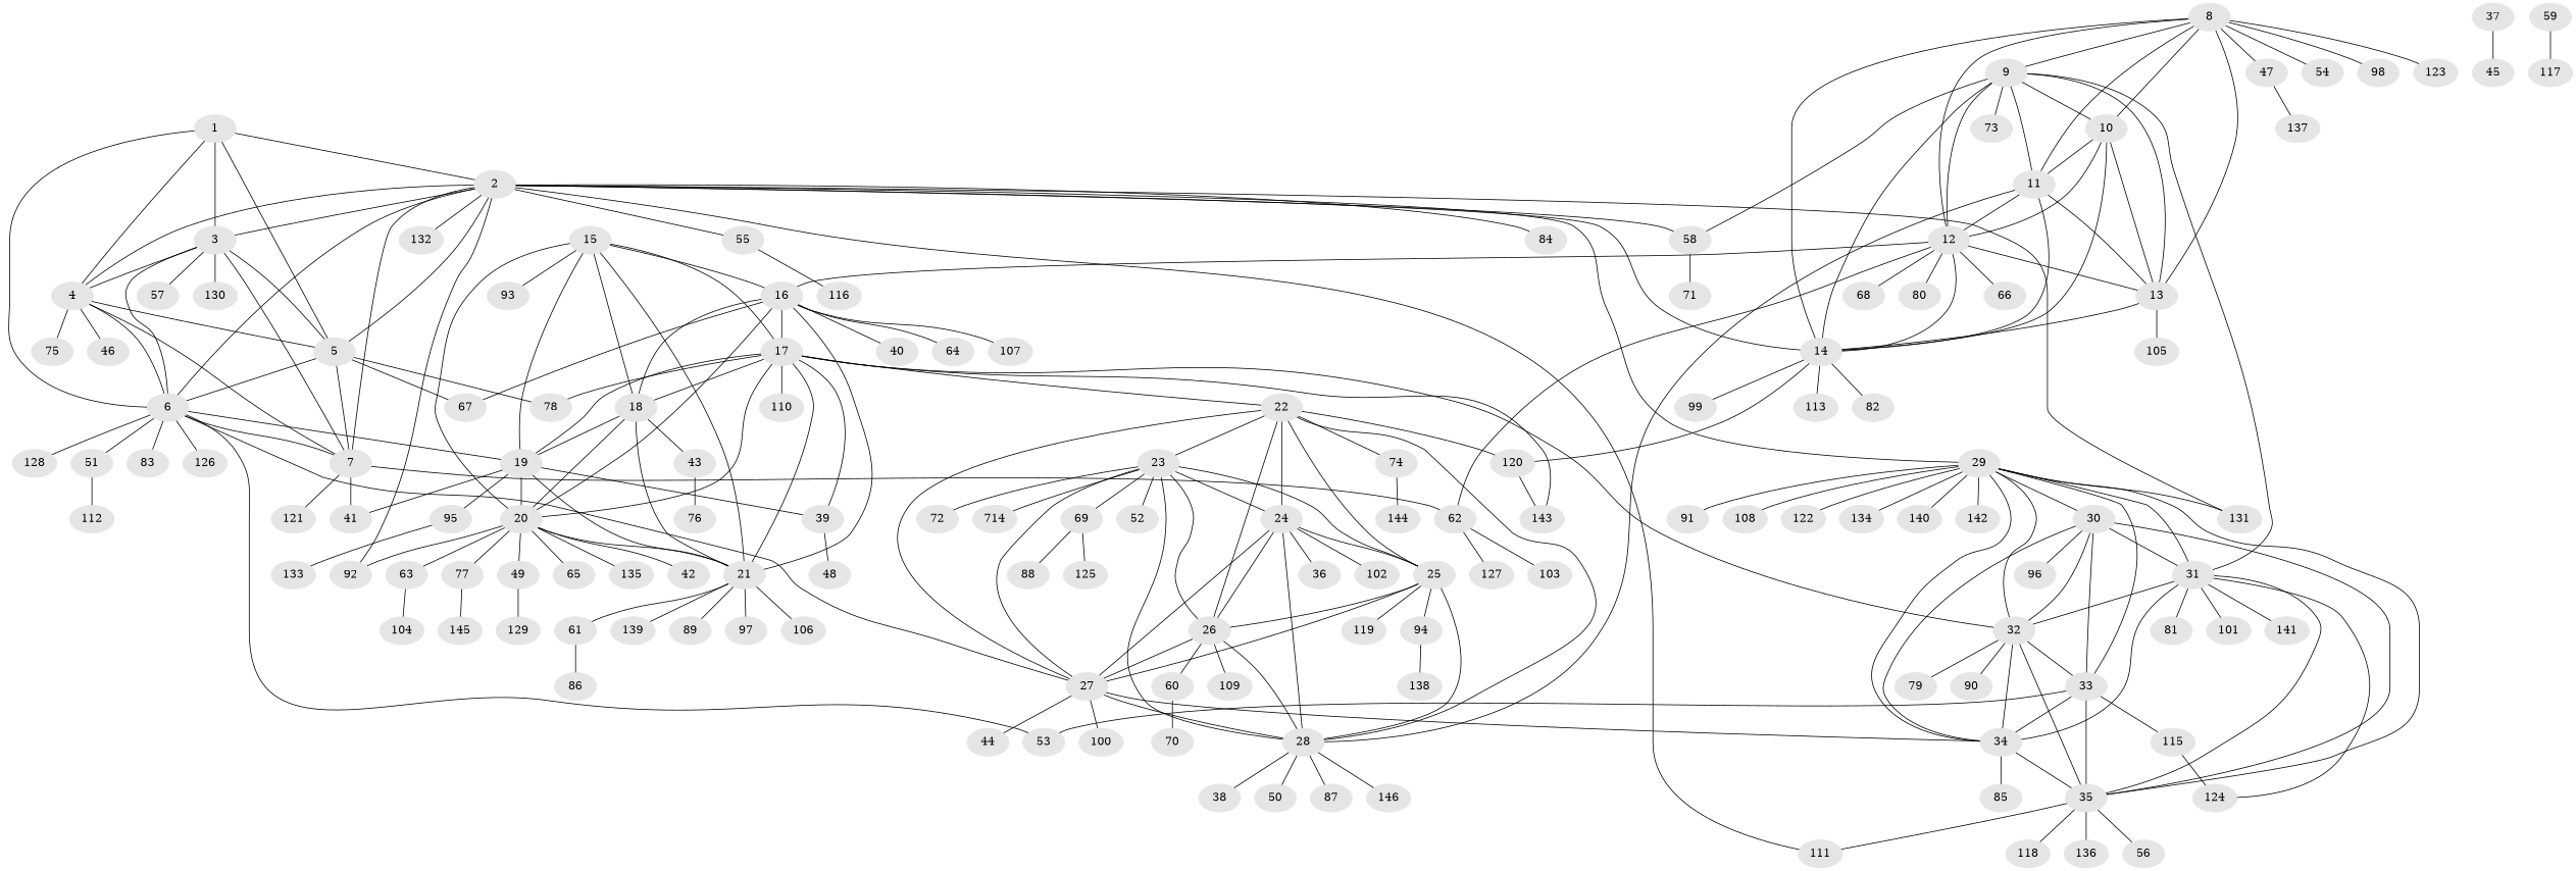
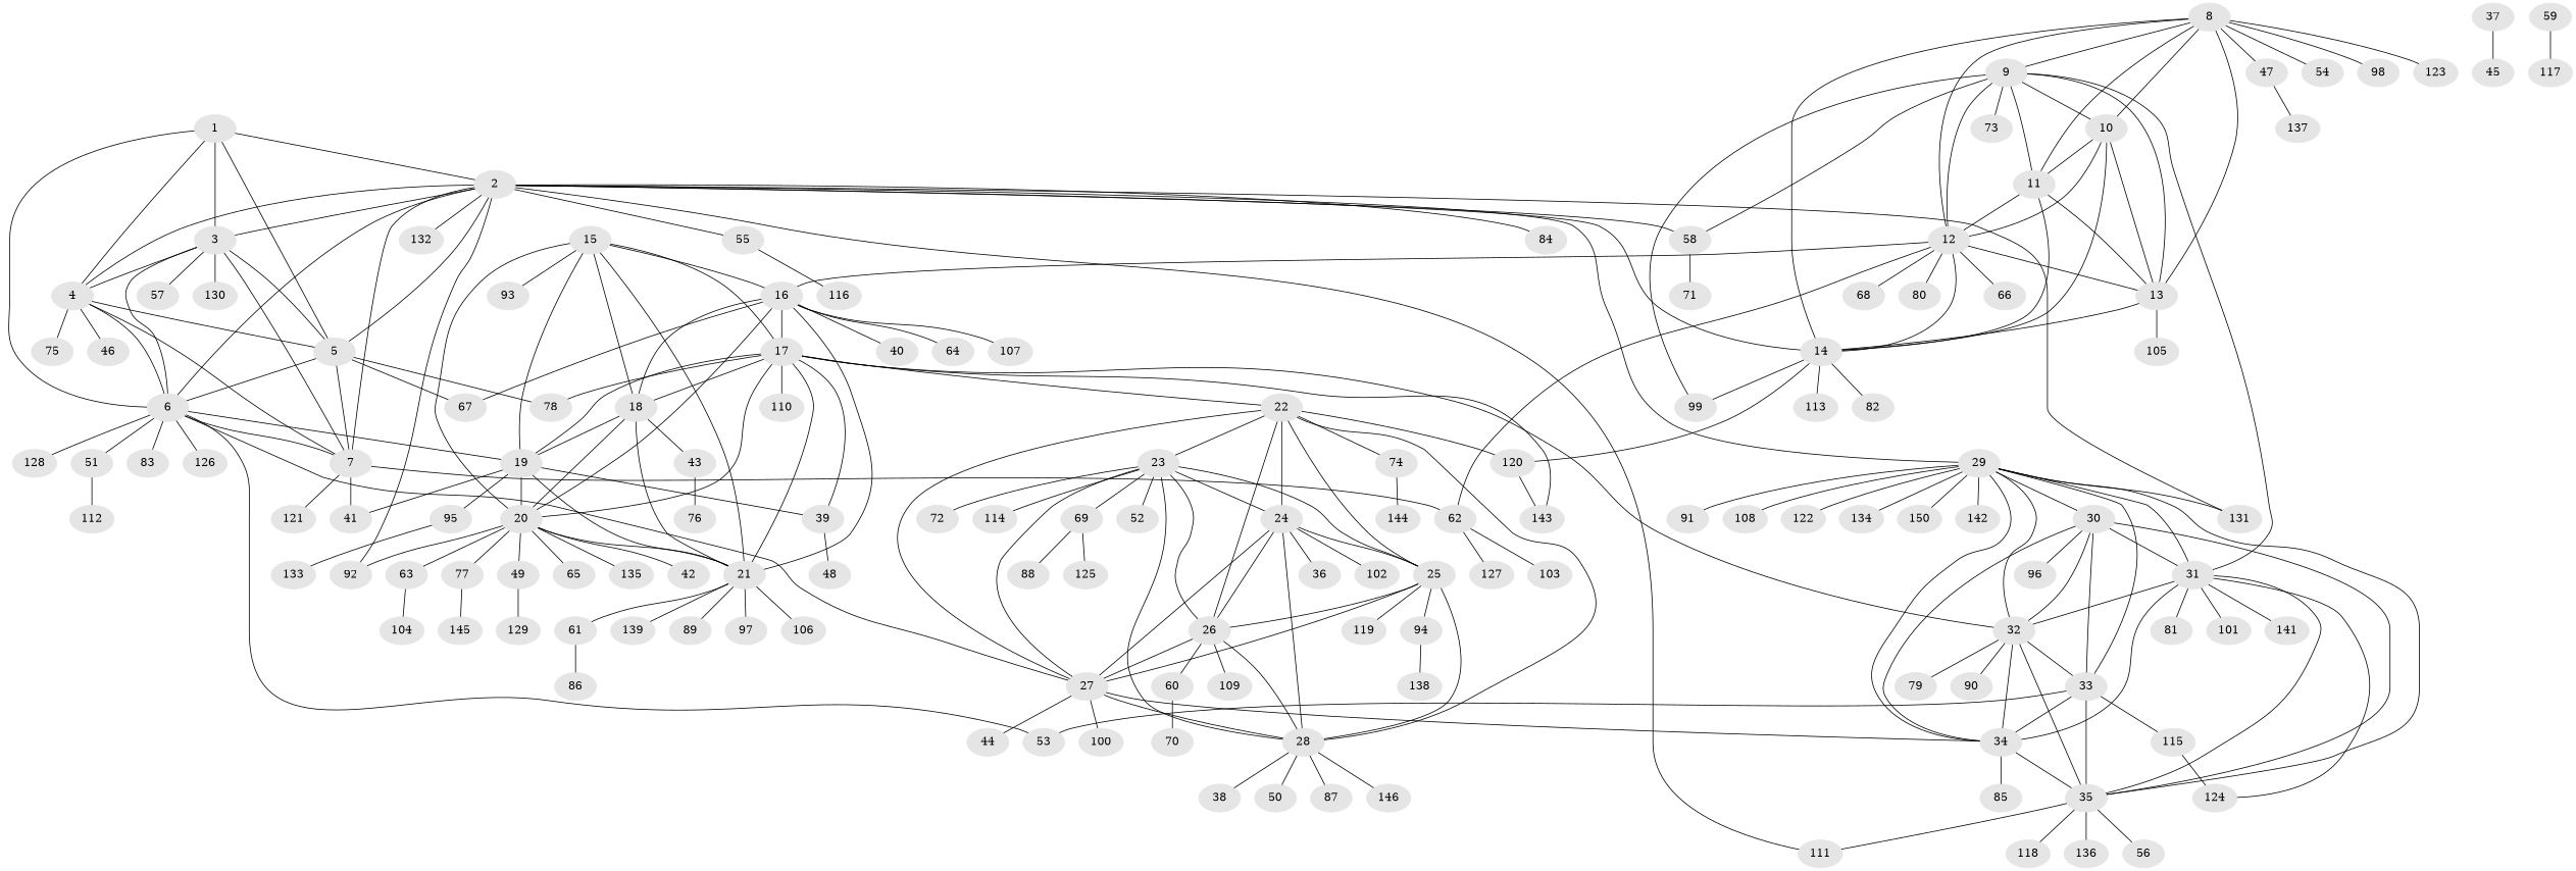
  graph {
    node [color=gray90 style=filled]
    1
    2
    3
    4
    5
    6
    7
    14
    29
    55
    58
    84
    92
    111
    131
    132
    57
    130
    46
    75
    67
    78
    19
    27
    51
    53
    83
    126
    128
    41
    62
    121
    82
    99
    113
    120
    31
    32
    34
    30
    33
    35
    91
    108
    122
    134
-   140
+   140 [label=150]
    142
    116
    71
    20
    21
    39
    95
    28
    44
    100
    112
    103
    127
    8
    9
    10
    11
    12
    13
    47
    54
    98
    123
    73
    16
    66
    68
    80
    105
    137
    81
    101
    141
    124
    38
    50
    87
    146
    17
    18
    40
    64
    107
    37
    45
    59
    117
    15
    93
    22
    110
    143
    43
    42
    49
    63
    65
    77
    135
    61
    89
    97
    106
    139
    23
    24
    25
    26
    74
    79
    90
    76
    48
    133
    129
    104
    145
    86
    52
    69
    72
-   114 [label=714]
+   114
    36
    102
    94
    119
    60
    109
    144
    88
    125
    138
    70
    85
    96
    115
    56
    118
    136
    1 -- 2
    1 -- 3
    1 -- 4
    1 -- 5
    1 -- 6
    2 -- 3
    2 -- 4
    2 -- 5
    2 -- 6
    2 -- 7
    2 -- 14
    2 -- 29
    2 -- 55
    2 -- 58
    2 -- 84
    2 -- 92
    2 -- 111
    2 -- 131
    2 -- 132
    3 -- 4
    3 -- 5
    3 -- 6
    3 -- 7
    3 -- 57
    3 -- 130
    4 -- 5
    4 -- 6
    4 -- 7
    4 -- 46
    4 -- 75
    5 -- 6
    5 -- 7
    5 -- 67
    5 -- 78
    6 -- 7
    6 -- 19
    6 -- 27
    6 -- 51
    6 -- 53
    6 -- 83
    6 -- 126
    6 -- 128
    7 -- 41
    7 -- 62
    7 -- 121
    14 -- 82
    14 -- 99
    14 -- 113
    14 -- 120
    29 -- 131
    29 -- 31
    29 -- 32
    29 -- 34
    29 -- 30
    29 -- 33
    29 -- 35
    29 -- 91
    29 -- 108
    29 -- 122
    29 -- 134
    29 -- 140
    29 -- 142
    55 -- 116
    58 -- 71
    19 -- 41
    19 -- 20
    19 -- 21
    19 -- 39
    19 -- 95
    27 -- 34
    27 -- 28
    27 -- 44
    27 -- 100
    51 -- 112
    62 -- 103
    62 -- 127
    120 -- 143
    31 -- 32
    31 -- 34
    31 -- 35
    31 -- 81
    31 -- 101
    31 -- 141
    31 -- 124
    32 -- 34
    32 -- 33
    32 -- 35
    32 -- 79
    32 -- 90
    34 -- 35
    34 -- 85
    30 -- 31
    30 -- 32
    30 -- 34
    30 -- 33
    30 -- 35
    30 -- 96
    33 -- 53
    33 -- 34
    33 -- 35
    33 -- 115
    35 -- 111
    35 -- 56
    35 -- 118
    35 -- 136
    20 -- 92
    20 -- 21
    20 -- 42
    20 -- 49
    20 -- 63
    20 -- 65
    20 -- 77
    20 -- 135
    21 -- 61
    21 -- 89
    21 -- 97
    21 -- 106
    21 -- 139
    39 -- 48
    95 -- 133
    28 -- 38
    28 -- 50
    28 -- 87
    28 -- 146
    8 -- 14
    8 -- 9
    8 -- 10
    8 -- 11
    8 -- 12
    8 -- 13
    8 -- 47
    8 -- 54
    8 -- 98
    8 -- 123
-   9 -- 14
+   9 -- 99
    9 -- 58
    9 -- 31
    9 -- 10
    9 -- 11
    9 -- 12
    9 -- 13
    9 -- 73
    10 -- 14
    10 -- 11
    10 -- 12
    10 -- 13
    11 -- 14
-   11 -- 28
    11 -- 12
    11 -- 13
    12 -- 14
    12 -- 62
    12 -- 13
    12 -- 16
    12 -- 66
    12 -- 68
    12 -- 80
    13 -- 14
    13 -- 105
    47 -- 137
    16 -- 67
    16 -- 20
    16 -- 21
    16 -- 17
    16 -- 18
    16 -- 40
    16 -- 64
    16 -- 107
    17 -- 78
    17 -- 19
    17 -- 32
    17 -- 20
    17 -- 21
    17 -- 39
    17 -- 18
    17 -- 22
    17 -- 110
    17 -- 143
    18 -- 19
    18 -- 20
    18 -- 21
    18 -- 43
    37 -- 45
    59 -- 117
    15 -- 19
    15 -- 20
    15 -- 21
    15 -- 16
    15 -- 17
    15 -- 18
    15 -- 93
    22 -- 27
    22 -- 120
    22 -- 28
    22 -- 23
    22 -- 24
    22 -- 25
    22 -- 26
    22 -- 74
    43 -- 76
    49 -- 129
    63 -- 104
    77 -- 145
    61 -- 86
    23 -- 27
    23 -- 28
    23 -- 24
    23 -- 25
    23 -- 26
    23 -- 52
    23 -- 69
    23 -- 72
    23 -- 114
    24 -- 27
    24 -- 28
    24 -- 25
    24 -- 26
    24 -- 36
    24 -- 102
    25 -- 27
    25 -- 28
    25 -- 26
    25 -- 94
    25 -- 119
    26 -- 27
    26 -- 28
    26 -- 60
    26 -- 109
    74 -- 144
    69 -- 88
    69 -- 125
    94 -- 138
    60 -- 70
    115 -- 124
  }
